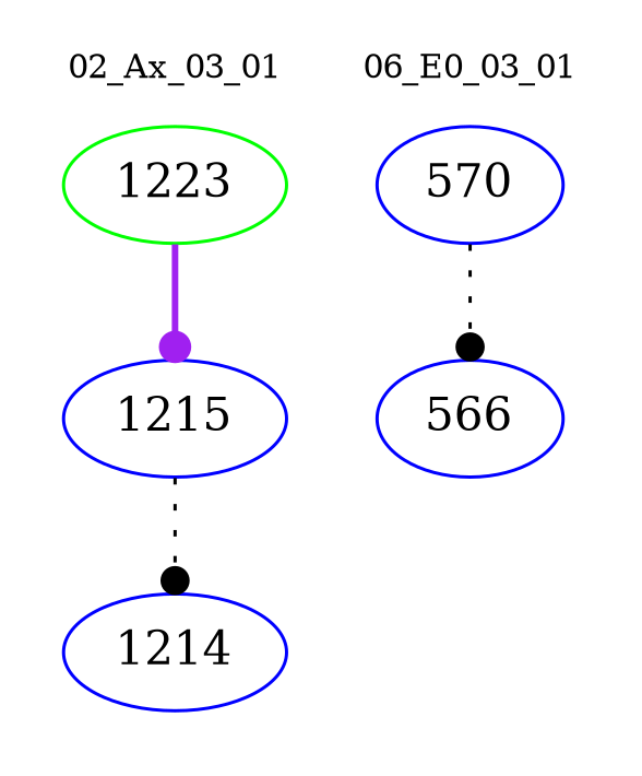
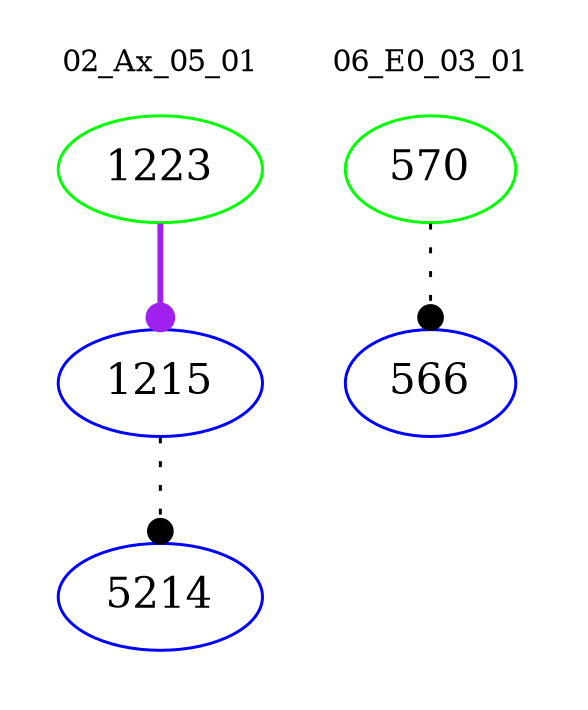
  digraph {
    node [color=blue]
    edge [arrowhead=dot color=black style=dotted]
    n1 [color=green label=1223]
    n2 [label=1215]
-   n3 [label=1214]
-   n4 [label=570]
+   n3 [label=5214]
+   n4 [color=green label=570]
    n5 [label=566]
    subgraph cluster_1 {
      color=white
      fontsize=10
-     label="02_Ax_03_01"
+     label="02_Ax_05_01"
      n1
      n2
      n3
    }
    subgraph cluster_2 {
      color=white
      fontsize=10
      label="06_E0_03_01"
      n4
      n5
    }
    n1 -> n2 [color=purple style=bold]
    n2 -> n3
    n4 -> n5
  }
